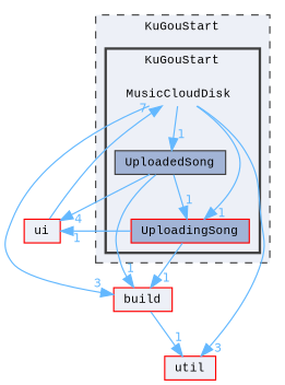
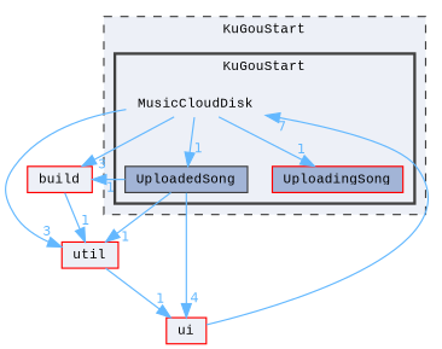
  digraph {
    compound=true
    fontname="Liberation Mono"
    node [fontname="Liberation Mono" fontsize=10 shape=box color=red fillcolor="#edf0f7" style=filled]
    edge [color=steelblue1 fontcolor=steelblue1 fontname="Liberation Mono" fontsize=10 headlabel=1 labeldistance=1.5 labelfontname=Helvetica labelfontsize=10]
    n1 [height=0.2 label=MusicCloudDisk shape=plaintext width=0.4 color="" fillcolor="" style=""]
    n2 [color=grey25 fillcolor="#a2b4d6" height=0.2 label=UploadedSong width=0.4]
    n3 [fillcolor="#a2b4d6" height=0.2 label=UploadingSong width=0.4]
    n4 [height=0.2 label=util width=0.4]
    n5 [height=0.2 label=build width=0.4]
    n6 [height=0.2 label=ui width=0.4]
    subgraph cluster_1 {
      bgcolor="#edf0f7"
      fontsize=10
      label=KuGouStart
      pencolor=grey25
      style="filled,dashed"
      subgraph cluster_2 {
        bgcolor="#edf0f7"
        fontsize=10
        label=KuGouStart
        pencolor=grey25
        style="filled,bold"
        n1
        n2
        n3
      }
    }
    n1 -> n2
    n1 -> n3
    n1 -> n4 [headlabel=3]
    n1 -> n5 [headlabel=3]
-   n2 -> n3
+   n2 -> n4
    n2 -> n5
    n2 -> n6 [headlabel=4]
-   n3 -> n5
-   n3 -> n6
+   n4 -> n6
    n5 -> n4
    n6 -> n1 [headlabel=7]
  }
